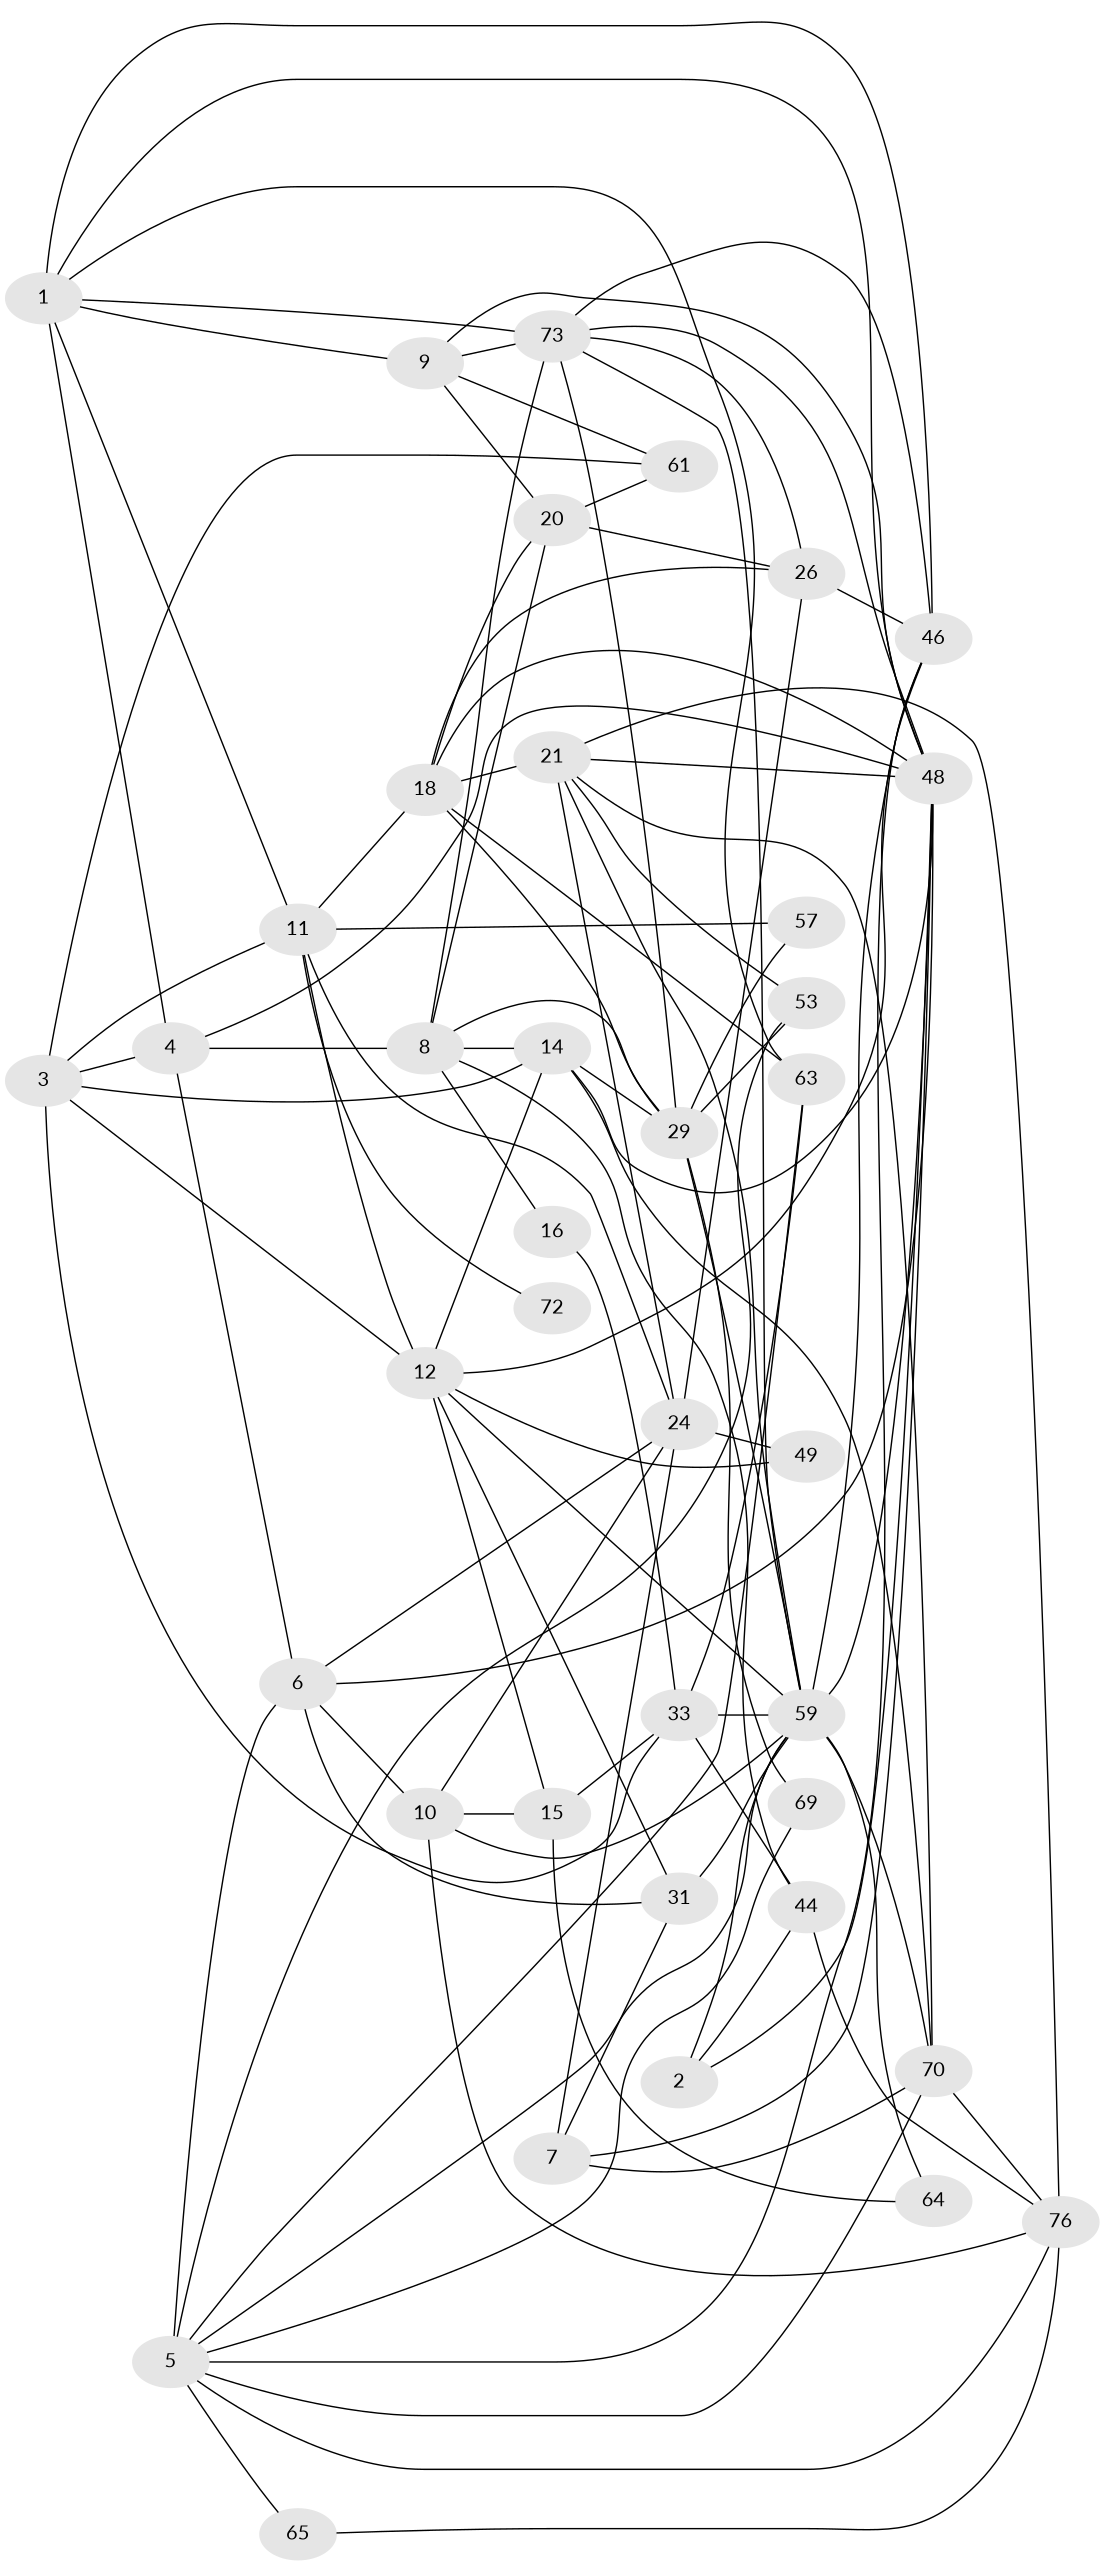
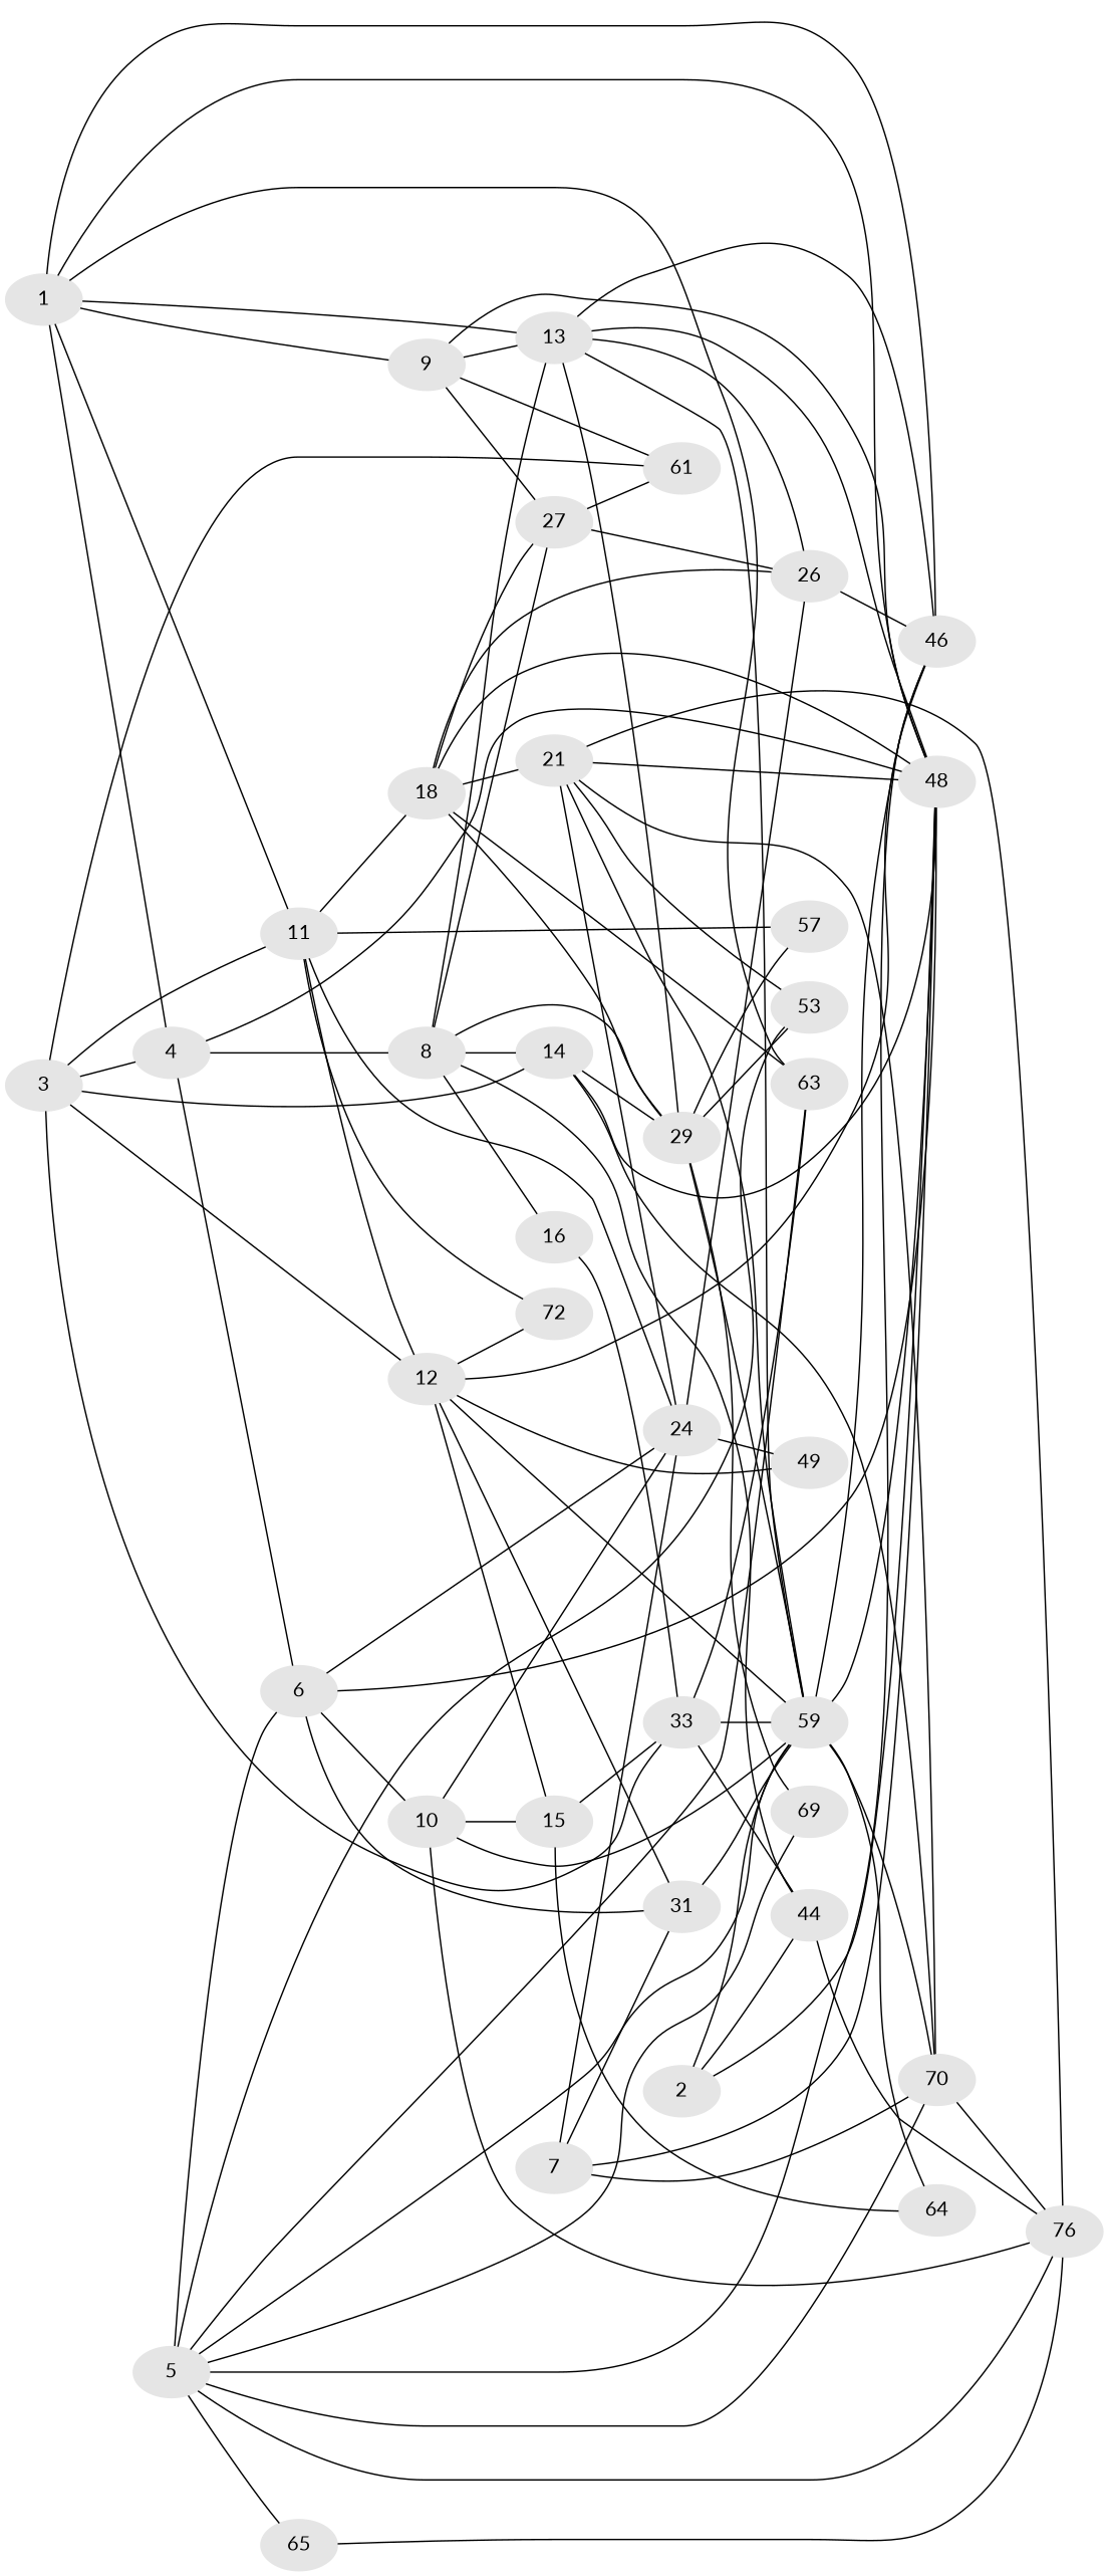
  graph {
    fontname=Lato
    rankdir=LR
    node [color=gray90 fontname=Lato style=filled]
    edge [fontname=Lato]
    1 [super="+28"]
    4 [super="+23"]
    9
    11 [super="+68+73"]
-   13 [super="+70+38" label=73]
+   13 [super="+70+38"]
    46 [super="+77"]
    48 [super="+52+59"]
    63
    6 [super="+22"]
    8 [super="+62"]
    61
-   20 [super="+55"]
+   20 [super="+55" label=27]
    12 [super="+74+78"]
    24 [super="+45+67"]
    18 [super="+27"]
    57
    72
    n18 [label=59 super="+60+58"]
    29 [super="+47+41"]
    26 [super="+75"]
    2 [super="+35"]
    44
    n23 [label=70 super="+66+42"]
    64
    76
    3 [super="+36"]
    14 [super="+30"]
    33 [super="+43"]
    31
    15
    49
    10 [super="+19"]
    16
    5 [super="+34+17"]
    53
    65
    69
    7 [super="+51"]
    21 [super="+25"]
    1 -- 4
    1 -- 9
    1 -- 11
    1 -- 13
    1 -- 46
    1 -- 48
    1 -- 63
    4 -- 48
    4 -- 6
    4 -- 8
    9 -- 13
    9 -- 48
    9 -- 61
    9 -- 20
    11 -- 12
    11 -- 24 [weight=2]
    11 -- 18
    11 -- 57
    11 -- 72
    13 -- 46
    13 -- 48 [weight=2]
    13 -- n18
    13 -- 29
    13 -- 26
    6 -- 48
    6 -- 24
    6 -- 31
    6 -- 10
    8 -- 13 [weight=2]
    8 -- 20
    8 -- 29
    8 -- 44
    8 -- 14
    8 -- 16
    20 -- 61
    20 -- 26
    12 -- 46 [weight=2]
-   12 -- 14
+   12 -- 72
    12 -- n18
    12 -- 31
    12 -- 15
    12 -- 49
    24 -- 26
    24 -- 49
    18 -- 48
    18 -- 63
    18 -- 20
    18 -- 29 [weight=2]
    18 -- 26
    18 -- 21
    n18 -- 46
    n18 -- 48
    n18 -- n23
    n18 -- 64
    29 -- 57
    29 -- n18
    29 -- 53
    29 -- 69
    26 -- 46
    2 -- 48
    2 -- n18
    2 -- 44
    44 -- 76
    n23 -- 76
    3 -- 4
    3 -- 11
    3 -- 61
    3 -- 12
    3 -- 14
    3 -- 33
    14 -- 48
    14 -- 29
    14 -- n23
    33 -- 63
    33 -- n18
    33 -- 44
    31 -- n18
    15 -- 64
    15 -- 33
    10 -- 24
    10 -- n18
    10 -- 76
    10 -- 15
    16 -- 33
    5 -- 46 [weight=3]
    5 -- 63
    5 -- 6
    5 -- n18
    5 -- n23 [weight=2]
    5 -- 76
    5 -- 53
    5 -- 65
    5 -- 69
    65 -- 76
    7 -- 48
    7 -- 24
    7 -- n23
    7 -- 31 [weight=2]
    21 -- 48
    21 -- 24
    21 -- n18
    21 -- n23
    21 -- 76
    21 -- 53
  }
